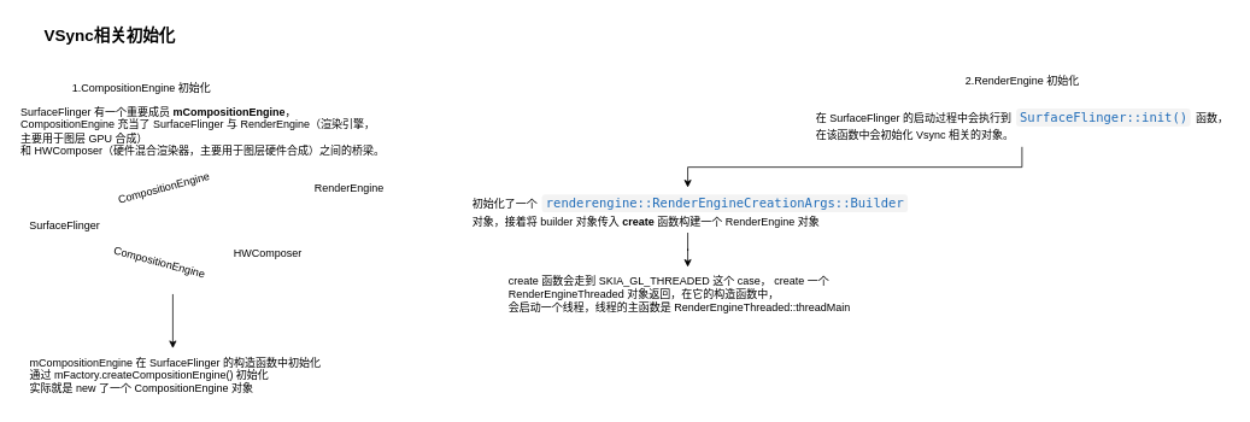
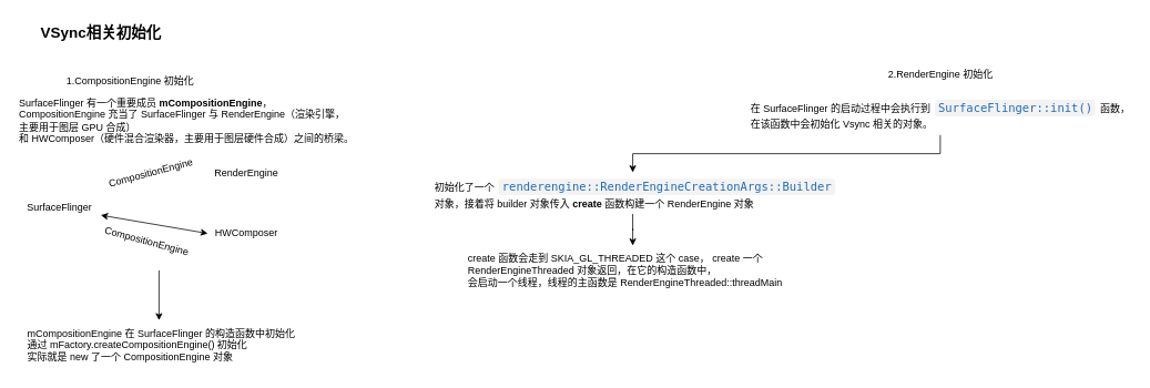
  <mxCell id="0" />
  <mxCell id="1" parent="0" />
  <mxCell id="2" value="&lt;font style=&quot;font-size: 18px;&quot;&gt;&lt;b&gt;VSync相关初始化&lt;/b&gt;&lt;/font&gt;" style="text;html=1;align=center;verticalAlign=middle;resizable=0;points=[];autosize=1;strokeColor=none;fillColor=none;" vertex="1" parent="1"><mxGeometry x="35" y="20" width="170" height="40" as="geometry" /></mxCell>
  <mxCell id="3" value="1.CompositionEngine 初始化" style="text;html=1;align=center;verticalAlign=middle;resizable=0;points=[];autosize=1;strokeColor=none;fillColor=none;" vertex="1" parent="1"><mxGeometry x="65" y="83" width="180" height="30" as="geometry" /></mxCell>
  <mxCell id="4" value="SurfaceFlinger 有一个重要成员 &lt;b&gt;mCompositionEngine&lt;/b&gt;，&lt;div&gt;&lt;span style=&quot;background-color: transparent; color: light-dark(rgb(0, 0, 0), rgb(255, 255, 255));&quot;&gt;CompositionEngine 充当了 SurfaceFlinger 与 RenderEngine&lt;/span&gt;&lt;span style=&quot;background-color: transparent; color: light-dark(rgb(0, 0, 0), rgb(255, 255, 255));&quot;&gt;（渲染引擎，&lt;/span&gt;&lt;/div&gt;&lt;div&gt;&lt;span style=&quot;background-color: transparent; color: light-dark(rgb(0, 0, 0), rgb(255, 255, 255));&quot;&gt;主要用于图层 GPU 合成）&lt;/span&gt;&lt;/div&gt;&lt;div&gt;&lt;span style=&quot;background-color: transparent; color: light-dark(rgb(0, 0, 0), rgb(255, 255, 255));&quot;&gt;和 HWComposer（硬件混合渲染器，主要用于图层硬件合成）之间的桥梁。&lt;/span&gt;&lt;/div&gt;" style="text;html=1;align=left;verticalAlign=middle;resizable=0;points=[];autosize=1;strokeColor=none;fillColor=none;" vertex="1" parent="1"><mxGeometry x="20" y="110" width="430" height="70" as="geometry" /></mxCell>
  <mxCell id="5" value="&lt;span style=&quot;text-align: left;&quot;&gt;SurfaceFlinger&lt;/span&gt;" style="text;html=1;align=center;verticalAlign=middle;resizable=0;points=[];autosize=1;strokeColor=none;fillColor=none;" vertex="1" parent="1"><mxGeometry x="20" y="235" width="100" height="30" as="geometry" /></mxCell>
- <mxCell id="6" value="&lt;span style=&quot;text-align: left;&quot;&gt;RenderEngine&lt;/span&gt;" style="text;html=1;align=center;verticalAlign=middle;resizable=0;points=[];autosize=1;strokeColor=none;fillColor=none;" vertex="1" parent="1"><mxGeometry x="335" y="193" width="100" height="30" as="geometry" /></mxCell>
+ <mxCell id="6" value="&lt;span style=&quot;text-align: left;&quot;&gt;RenderEngine&lt;/span&gt;" style="text;html=1;align=center;verticalAlign=middle;resizable=0;points=[];autosize=1;strokeColor=none;fillColor=none;" vertex="1" parent="1"><mxGeometry x="245" y="193" width="100" height="30" as="geometry" /></mxCell>
  <mxCell id="7" value="&lt;span style=&quot;text-align: left;&quot;&gt;HWComposer&lt;/span&gt;" style="text;html=1;align=center;verticalAlign=middle;resizable=0;points=[];autosize=1;strokeColor=none;fillColor=none;" vertex="1" parent="1"><mxGeometry x="245" y="265" width="100" height="30" as="geometry" /></mxCell>
+ <mxCell id="8" value="" style="endArrow=classic;startArrow=classic;html=1;rounded=0;entryX=0.036;entryY=0.516;entryDx=0;entryDy=0;entryPerimeter=0;" edge="1" parent="1" source="5" target="7"><mxGeometry width="50" height="50" relative="1" as="geometry"><mxPoint x="120" y="264" as="sourcePoint" /><mxPoint x="249" y="235" as="targetPoint" /></mxGeometry></mxCell>
  <mxCell id="9" value="&lt;span style=&quot;text-align: left;&quot;&gt;CompositionEngine&lt;/span&gt;" style="text;html=1;align=center;verticalAlign=middle;resizable=0;points=[];autosize=1;strokeColor=none;fillColor=none;rotation=-15;" vertex="1" parent="1"><mxGeometry x="115" y="193" width="130" height="30" as="geometry" /></mxCell>
  <mxCell id="10" value="&lt;span style=&quot;text-align: left;&quot;&gt;CompositionEngine&lt;/span&gt;" style="text;html=1;align=center;verticalAlign=middle;resizable=0;points=[];autosize=1;strokeColor=none;fillColor=none;rotation=15;" vertex="1" parent="1"><mxGeometry x="110" y="275" width="130" height="30" as="geometry" /></mxCell>
  <mxCell id="11" value="mCompositionEngine 在 SurfaceFlinger 的构造函数中初始化&lt;br&gt;通过 mFactory.createCompositionEngine() 初始化&lt;div&gt;实际就是 new 了一个 CompositionEngine 对象&lt;/div&gt;" style="text;html=1;align=left;verticalAlign=middle;resizable=0;points=[];autosize=1;strokeColor=none;fillColor=none;" vertex="1" parent="1"><mxGeometry x="30" y="385" width="350" height="60" as="geometry" /></mxCell>
  <mxCell id="12" value="" style="endArrow=classic;html=1;rounded=0;" edge="1" parent="1"><mxGeometry width="50" height="50" relative="1" as="geometry"><mxPoint x="190" y="325" as="sourcePoint" /><mxPoint x="190" y="385" as="targetPoint" /></mxGeometry></mxCell>
  <mxCell id="13" value="2.RenderEngine 初始化" style="text;html=1;align=center;verticalAlign=middle;resizable=0;points=[];autosize=1;strokeColor=none;fillColor=none;" vertex="1" parent="1"><mxGeometry x="1055" y="75" width="150" height="30" as="geometry" /></mxCell>
  <mxCell id="14" value="" style="edgeStyle=orthogonalEdgeStyle;rounded=0;orthogonalLoop=1;jettySize=auto;html=1;" edge="1" parent="1" source="15" target="17"><mxGeometry relative="1" as="geometry" /></mxCell>
  <mxCell id="15" value="在 SurfaceFlinger 的启动过程中会执行到 &lt;code style=&quot;color: rgb(30, 107, 184); font-size: 14px; line-height: 1.8em; letter-spacing: 0em; background: none 0% 0% / auto no-repeat scroll padding-box border-box rgba(27, 31, 35, 0.05); width: auto; height: auto; margin-left: 2px; margin-right: 2px; padding: 2px 4px; border-style: none; border-width: 3px; border-color: rgb(0, 0, 0) rgba(0, 0, 0, 0.4) rgba(0, 0, 0, 0.4); border-radius: 4px; font-family: Consolas, Monaco, Menlo, monospace; word-break: break-all;&quot;&gt;SurfaceFlinger::init()&lt;/code&gt; 函数，&lt;div&gt;在该函数中会初始化 Vsync 相关的对象。&lt;/div&gt;" style="text;html=1;align=left;verticalAlign=middle;resizable=0;points=[];autosize=1;strokeColor=none;fillColor=none;" vertex="1" parent="1"><mxGeometry x="900" y="112" width="460" height="50" as="geometry" /></mxCell>
  <mxCell id="16" value="" style="edgeStyle=orthogonalEdgeStyle;rounded=0;orthogonalLoop=1;jettySize=auto;html=1;" edge="1" parent="1" source="17" target="18"><mxGeometry relative="1" as="geometry" /></mxCell>
  <mxCell id="17" value="初始化了一个 &lt;code style=&quot;color: rgb(30, 107, 184); font-size: 14px; line-height: 1.8em; letter-spacing: 0em; background: none 0% 0% / auto no-repeat scroll padding-box border-box rgba(27, 31, 35, 0.05); width: auto; height: auto; margin-left: 2px; margin-right: 2px; padding: 2px 4px; border-style: none; border-width: 3px; border-color: rgb(0, 0, 0) rgba(0, 0, 0, 0.4) rgba(0, 0, 0, 0.4); border-radius: 4px; font-family: Consolas, Monaco, Menlo, monospace; word-break: break-all;&quot;&gt;renderengine::RenderEngineCreationArgs::Builder&lt;/code&gt;&amp;nbsp;&lt;div&gt;对象，接着将 builder 对象传入&lt;b&gt; create &lt;/b&gt;函数构建一个 RenderEngine 对象&lt;/div&gt;" style="text;html=1;align=left;verticalAlign=middle;resizable=0;points=[];autosize=1;strokeColor=none;fillColor=none;" vertex="1" parent="1"><mxGeometry x="520" y="207" width="480" height="50" as="geometry" /></mxCell>
  <mxCell id="18" value="create 函数会走到 SKIA_GL_THREADED 这个 case， create 一个&amp;nbsp;&lt;div&gt;RenderEngineThreaded 对象返回，在它的构造函数中，&lt;/div&gt;&lt;div&gt;会启动一个线程，线程的主函数是 RenderEngineThreaded::threadMain&lt;/div&gt;" style="text;html=1;align=left;verticalAlign=middle;resizable=0;points=[];autosize=1;strokeColor=none;fillColor=none;" vertex="1" parent="1"><mxGeometry x="560" y="295" width="400" height="60" as="geometry" /></mxCell>
